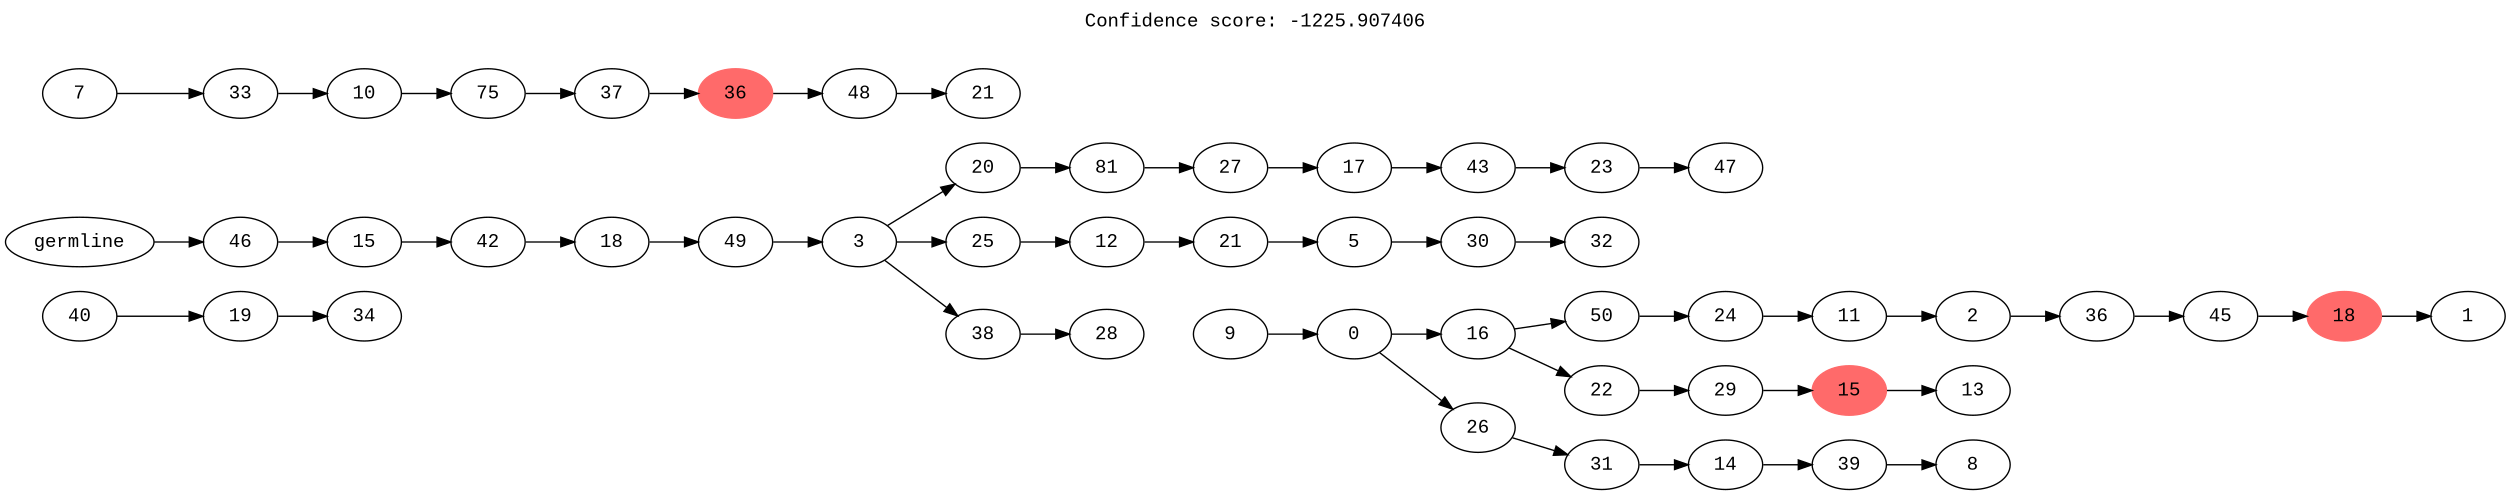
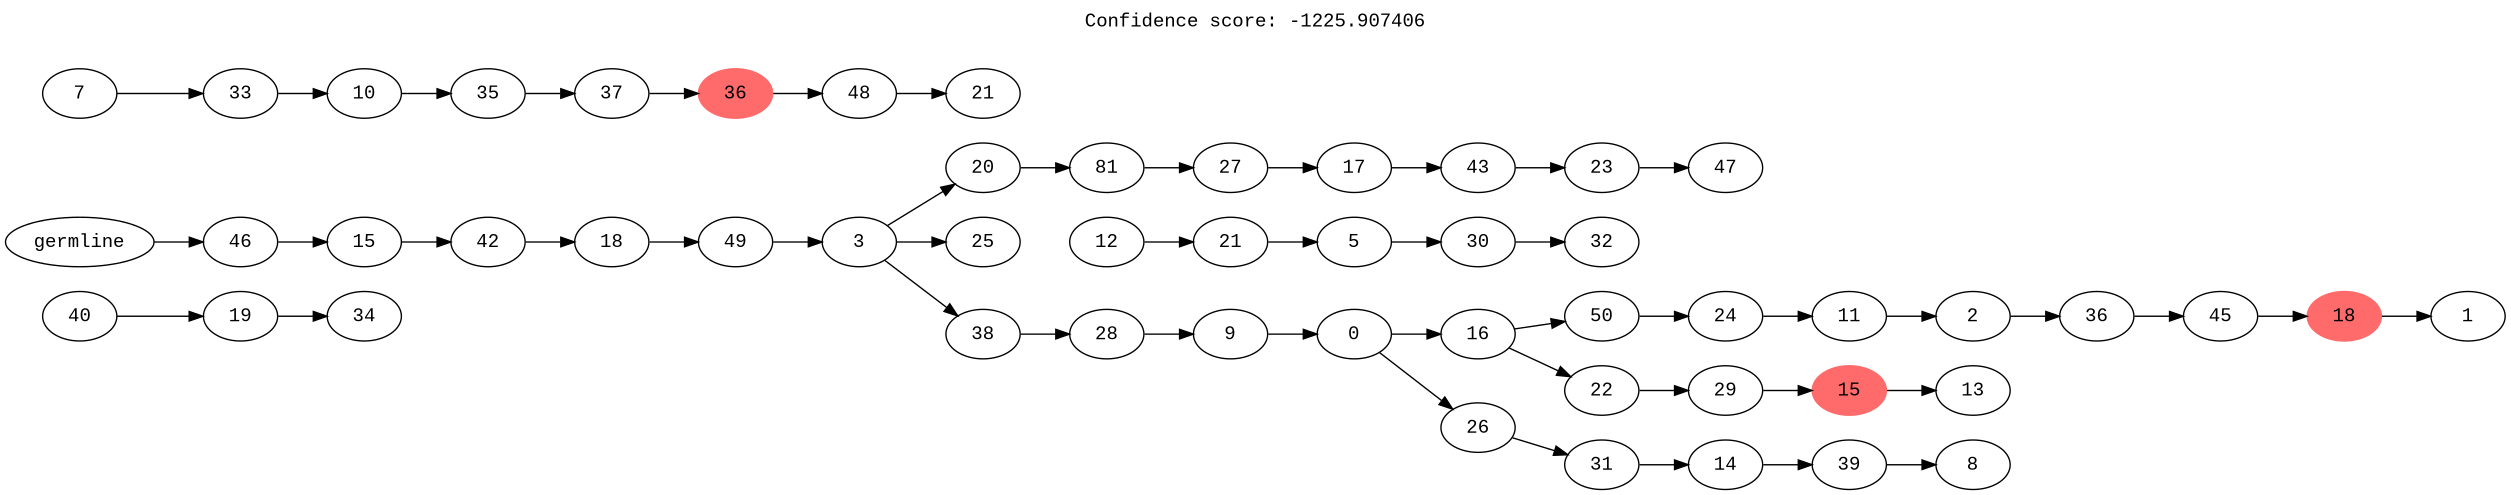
  digraph {
    fontname="Liberation Mono"
    label="Confidence score: -1225.907406"
    labelloc=t
    rankdir=LR
    node [fontname="Liberation Mono"]
    edge [fontname="Liberation Mono"]
    n1 [label=19]
    n2 [label=34]
    n3 [label=40]
    n4 [label=23]
    n5 [label=47]
    n6 [label=43]
    n7 [label=17]
    n8 [label=27]
    n9 [label=81]
    n10 [label=20]
    n11 [label=30]
    n12 [label=32]
    n13 [label=5]
    n14 [label=21]
    n15 [label=12]
    n16 [label=25]
    n17 [label=48]
    n18 [label=21]
    n19 [color=indianred1 label=36 style=filled]
    n20 [label=37]
-   n21 [label=75]
+   n21 [label=35]
    n22 [label=10]
    n23 [label=33]
    n24 [label=7]
    n25 [label=1]
    n26 [color=indianred1 label=18 style=filled]
    n27 [label=45]
    n28 [label=36]
    n29 [label=2]
    n30 [label=11]
    n31 [label=24]
    n32 [label=50]
    n33 [color=indianred1 label=15 style=filled]
    n34 [label=13]
    n35 [label=29]
    n36 [label=22]
    n37 [label=16]
    n38 [label=39]
    n39 [label=8]
    n40 [label=14]
    n41 [label=31]
    n42 [label=26]
    n43 [label=0]
    n44 [label=9]
    n45 [label=28]
    n46 [label=38]
    n47 [label=3]
    n48 [label=49]
    n49 [label=18]
    n50 [label=42]
    n51 [label=15]
    n52 [label=46]
    n53 [label=germline]
    n1 -> n2
    n3 -> n1
    n4 -> n5
    n6 -> n4
    n7 -> n6
    n8 -> n7
    n9 -> n8
    n10 -> n9
    n11 -> n12
    n13 -> n11
    n14 -> n13
    n15 -> n14
-   n16 -> n15
    n17 -> n18
    n19 -> n17
    n20 -> n19
    n21 -> n20
    n22 -> n21
    n23 -> n22
    n24 -> n23
    n26 -> n25
    n27 -> n26
    n28 -> n27
    n29 -> n28
    n30 -> n29
    n31 -> n30
    n32 -> n31
    n33 -> n34
    n35 -> n33
    n36 -> n35
    n37 -> n32
    n37 -> n36
    n38 -> n39
    n40 -> n38
    n41 -> n40
    n42 -> n41
    n43 -> n37
    n43 -> n42
    n44 -> n43
+   n45 -> n44
    n46 -> n45
    n47 -> n10
    n47 -> n16
    n47 -> n46
    n48 -> n47
    n49 -> n48
    n50 -> n49
    n51 -> n50
    n52 -> n51
    n53 -> n52
  }
